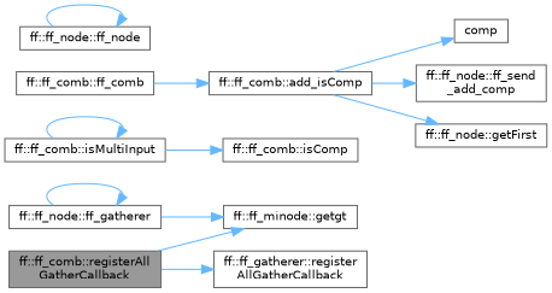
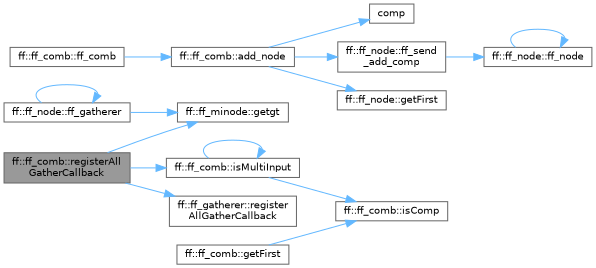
  digraph {
    rankdir=LR
    node [color=grey40 fillcolor=white fontname=Helvetica fontsize=10 shape=box style=filled]
    edge [color=steelblue1 fontname=Helvetica fontsize=10 labelfontname=Helvetica labelfontsize=10 style=solid]
    n1 [color=gray40 fillcolor=grey60 fontcolor=black height=0.2 label="ff::ff_comb::registerAll\lGatherCallback" width=0.4]
    n2 [height=0.2 label="ff::ff_minode::getgt" width=0.4]
    n3 [height=0.2 label="ff::ff_comb::isMultiInput" width=0.4]
    n4 [height=0.2 label="ff::ff_gatherer::register\lAllGatherCallback" width=0.4]
    n5 [height=0.2 label="ff::ff_comb::isComp" width=0.4]
    n6 [height=0.2 label="ff::ff_node::ff_gatherer" width=0.4]
+   n7 [height=0.2 label="ff::ff_comb::getFirst" width=0.4]
    n8 [height=0.2 label="ff::ff_comb::ff_comb" width=0.4]
-   n9 [height=0.2 label="ff::ff_comb::add_isComp" width=0.4]
+   n9 [height=0.2 label="ff::ff_comb::add_node" width=0.4]
    n10 [height=0.2 label=comp width=0.4]
    n11 [height=0.2 label="ff::ff_node::ff_send\l_add_comp" width=0.4]
    n12 [height=0.2 label="ff::ff_node::getFirst" width=0.4]
    n13 [height=0.2 label="ff::ff_node::ff_node" width=0.4]
    n1 -> n2
+   n1 -> n3
    n1 -> n4
    n3 -> n3
    n3 -> n5
    n6 -> n2
    n6 -> n6
+   n7 -> n5
    n8 -> n9
    n9 -> n10
    n9 -> n11
    n9 -> n12
+   n11 -> n13
    n13 -> n13
  }
